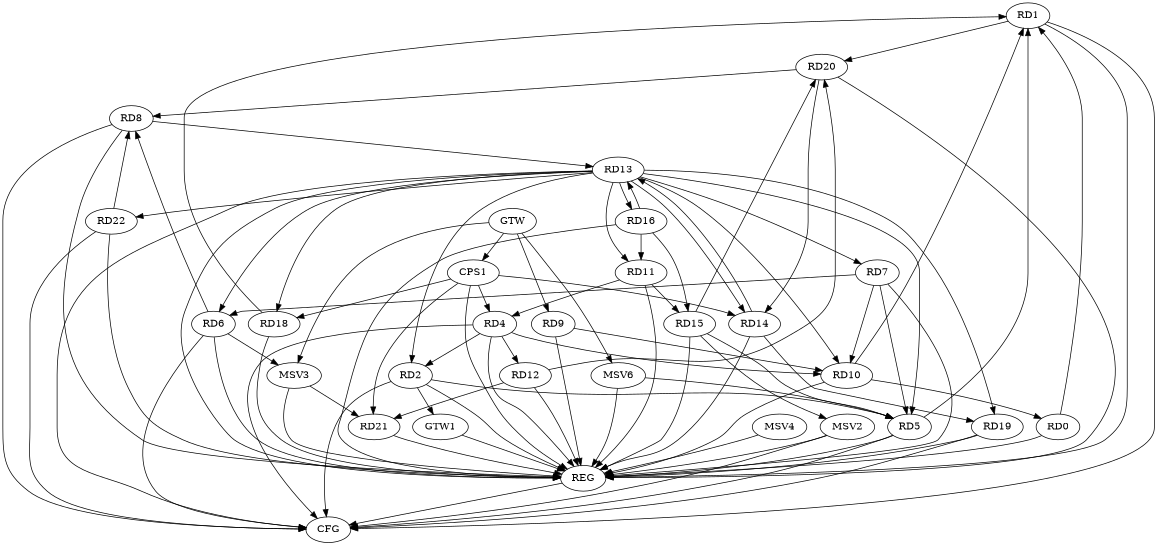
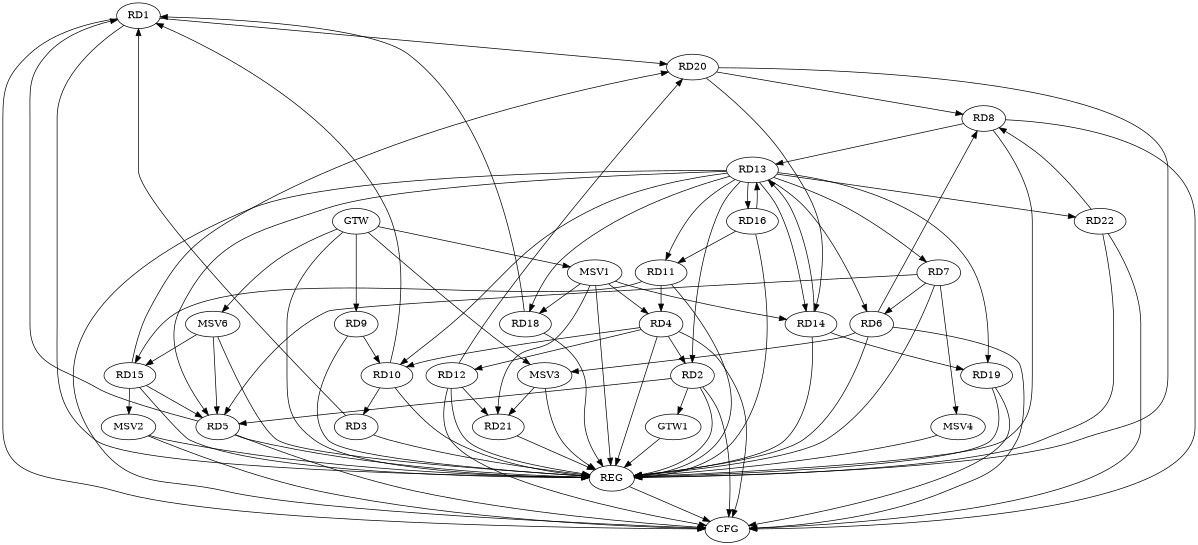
  strict digraph {
    n1 [label=RD1]
    n2 [label=RD20]
    n3 [label=REG]
    n4 [label=CFG]
    n5 [label=RD8]
    n6 [label=RD14]
    n7 [label=RD2]
    n8 [label=RD5]
    n9 [label=GTW1]
-   n10 [label=RD0]
+   n10 [label=RD3]
    n11 [label=RD4]
    n12 [label=RD10]
    n13 [label=RD12]
    n14 [label=RD21]
    n15 [label=RD6]
    n16 [label=MSV3]
    n17 [label=RD13]
    n18 [label=RD7]
    n19 [label=MSV4]
    n20 [label=RD11]
    n21 [label=RD16]
    n22 [label=RD18]
    n23 [label=RD19]
    n24 [label=RD22]
    n25 [label=RD9]
    n26 [label=RD15]
    n27 [label=MSV2]
-   n28 [label=CPS1]
+   n28 [label=MSV1]
    n29 [label=GTW]
    n30 [label=MSV6]
    n1 -> n2
    n1 -> n3
    n1 -> n4
    n2 -> n3
    n2 -> n5
    n2 -> n6
    n3 -> n4
    n5 -> n3
    n5 -> n4
    n5 -> n17
    n6 -> n3
    n6 -> n17
    n6 -> n23
    n7 -> n3
    n7 -> n4
    n7 -> n8
    n7 -> n9
    n8 -> n1
    n8 -> n3
    n8 -> n4
    n9 -> n3
    n10 -> n1
    n10 -> n3
    n11 -> n3
    n11 -> n4
    n11 -> n7
    n11 -> n12
    n11 -> n13
    n12 -> n1
    n12 -> n3
    n12 -> n10
    n13 -> n2
    n13 -> n3
+   n13 -> n4
    n13 -> n14
    n14 -> n3
    n15 -> n3
    n15 -> n4
    n15 -> n5
    n15 -> n16
    n16 -> n3
    n16 -> n14
-   n17 -> n3
+   n29 -> n3
    n17 -> n4
    n17 -> n6
    n17 -> n7
    n17 -> n8
    n17 -> n12
    n17 -> n15
    n17 -> n18
    n17 -> n20
    n17 -> n21
    n17 -> n22
    n17 -> n23
    n17 -> n24
    n18 -> n3
    n18 -> n8
    n18 -> n15
-   n18 -> n12
+   n18 -> n19
    n19 -> n3
    n20 -> n3
    n20 -> n11
    n20 -> n26
    n21 -> n3
    n21 -> n17
    n21 -> n20
-   n21 -> n26
+   n30 -> n26
    n22 -> n1
    n22 -> n3
    n23 -> n3
    n23 -> n4
    n24 -> n3
    n24 -> n4
    n24 -> n5
    n25 -> n3
    n25 -> n12
    n26 -> n2
    n26 -> n3
    n26 -> n8
    n26 -> n27
    n27 -> n3
    n27 -> n4
    n28 -> n3
    n28 -> n6
    n28 -> n11
    n28 -> n14
    n28 -> n22
    n29 -> n16
    n29 -> n25
    n29 -> n28
    n29 -> n30
    n30 -> n3
    n30 -> n8
  }
